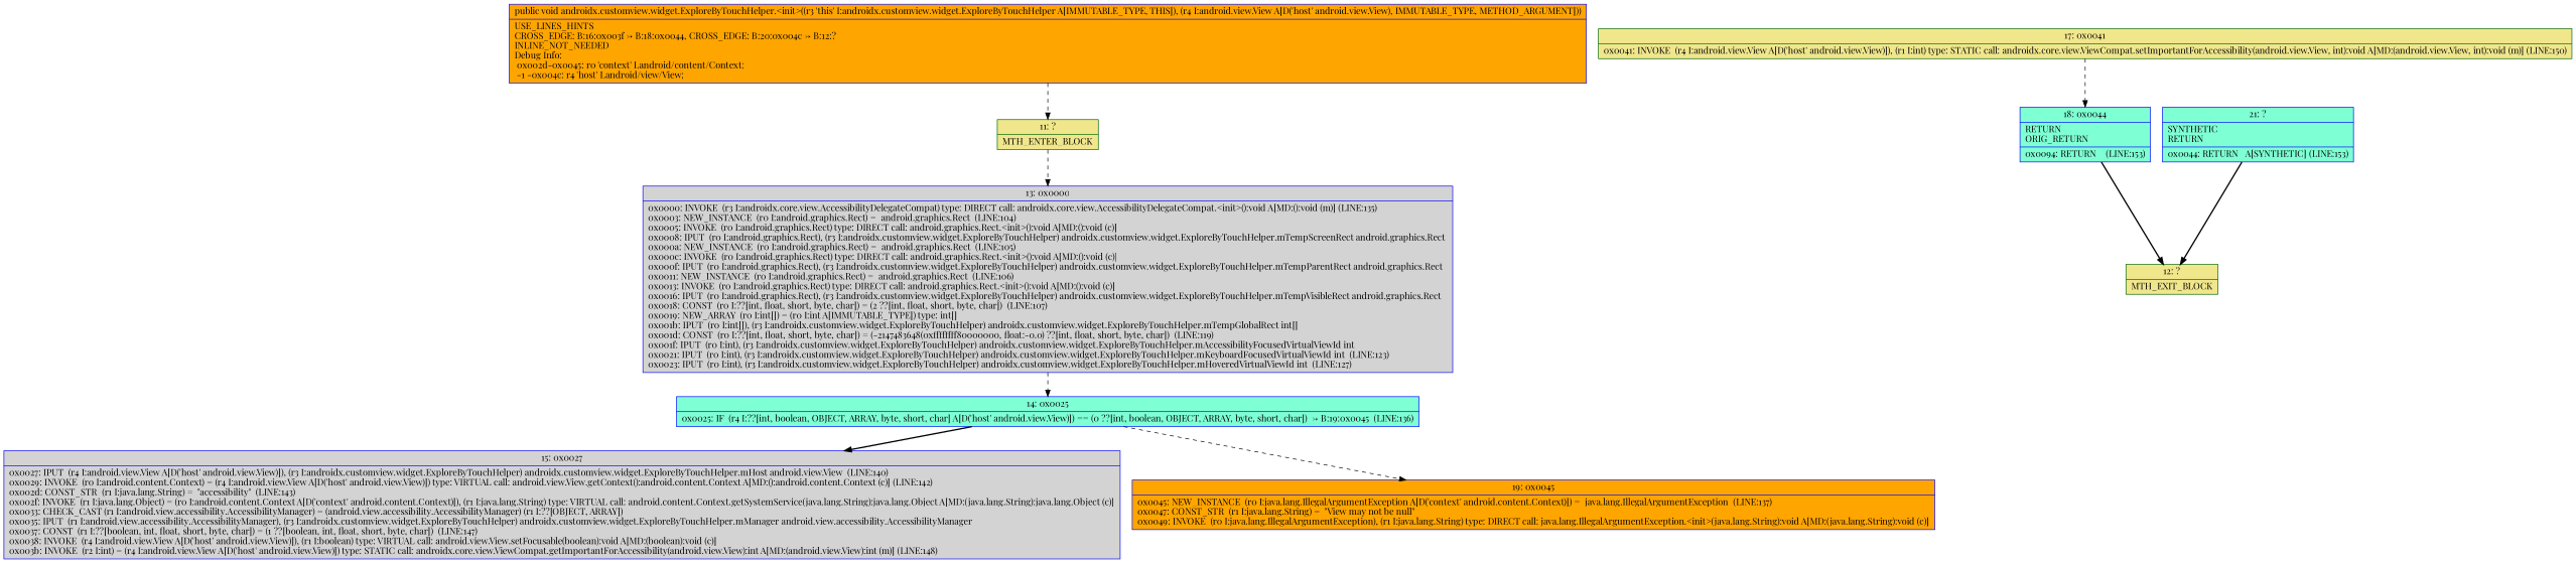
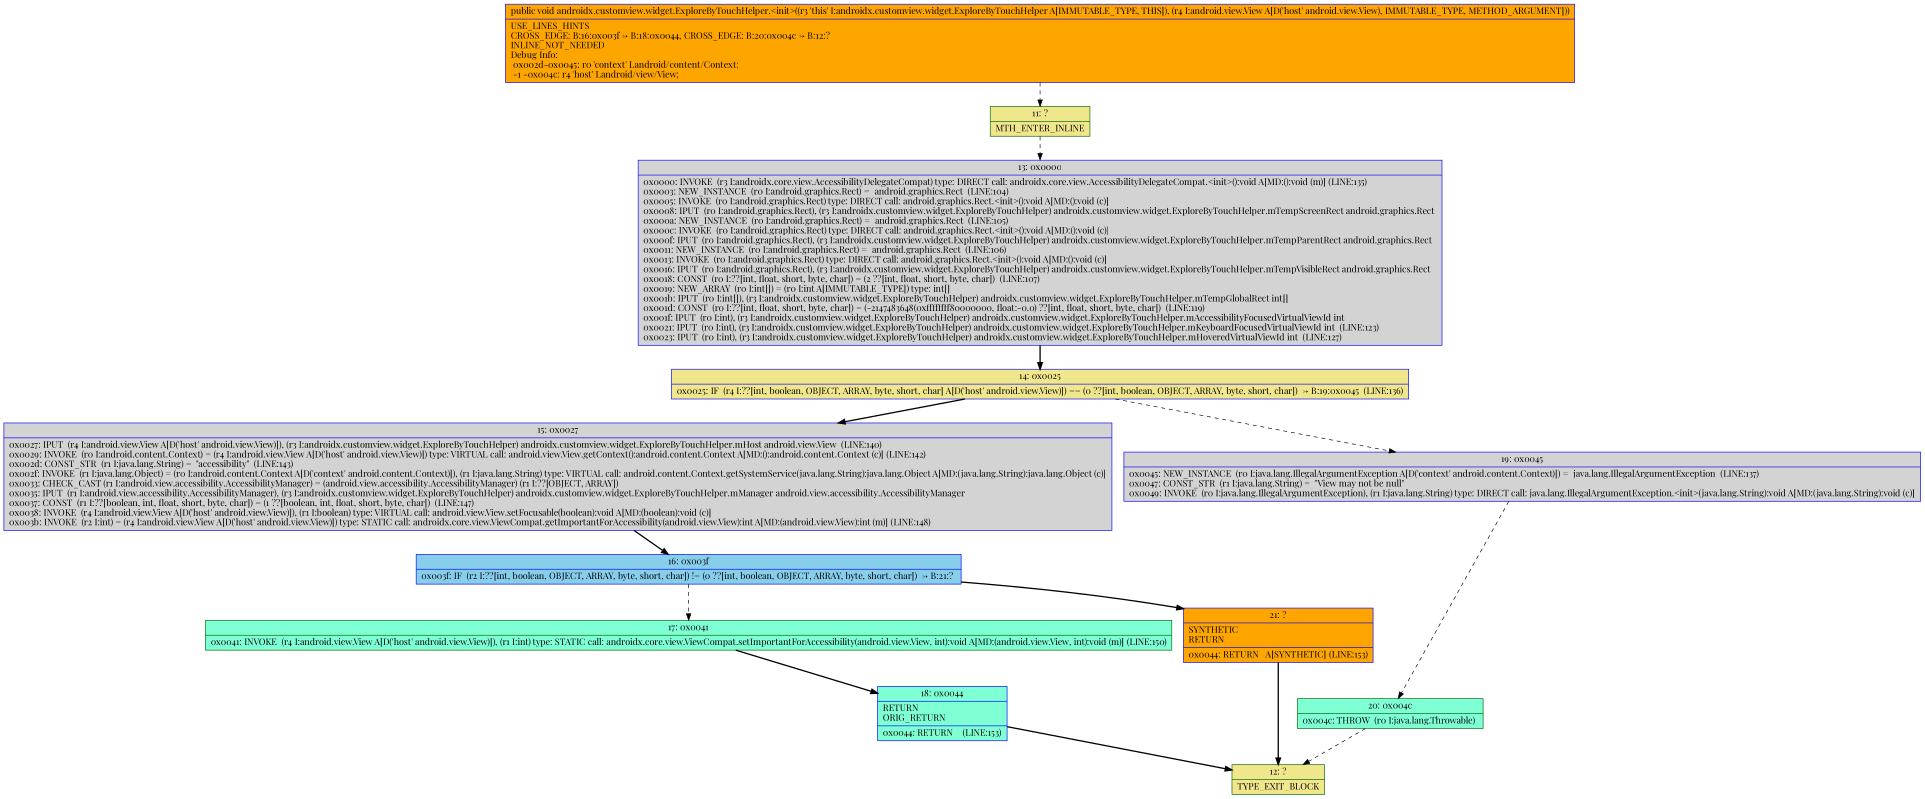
  digraph {
    fontname="Playfair Display"
    node [color=blue fillcolor=khaki fontname="Playfair Display" shape=record style=filled]
    edge [fontname="Playfair Display" style=dashed]
-   n1 [color=darkgreen label="{11\:\ ?|MTH_ENTER_BLOCK\l}"]
+   n1 [color=darkgreen label="{11\:\ ?|MTH_ENTER_INLINE\l}"]
    n2 [fillcolor=lightgrey label="{13\:\ 0x0000|0x0000: INVOKE  (r3 I:androidx.core.view.AccessibilityDelegateCompat) type: DIRECT call: androidx.core.view.AccessibilityDelegateCompat.\<init\>():void A[MD:():void (m)] (LINE:135)\l0x0003: NEW_INSTANCE  (r0 I:android.graphics.Rect) =  android.graphics.Rect  (LINE:104)\l0x0005: INVOKE  (r0 I:android.graphics.Rect) type: DIRECT call: android.graphics.Rect.\<init\>():void A[MD:():void (c)]\l0x0008: IPUT  (r0 I:android.graphics.Rect), (r3 I:androidx.customview.widget.ExploreByTouchHelper) androidx.customview.widget.ExploreByTouchHelper.mTempScreenRect android.graphics.Rect \l0x000a: NEW_INSTANCE  (r0 I:android.graphics.Rect) =  android.graphics.Rect  (LINE:105)\l0x000c: INVOKE  (r0 I:android.graphics.Rect) type: DIRECT call: android.graphics.Rect.\<init\>():void A[MD:():void (c)]\l0x000f: IPUT  (r0 I:android.graphics.Rect), (r3 I:androidx.customview.widget.ExploreByTouchHelper) androidx.customview.widget.ExploreByTouchHelper.mTempParentRect android.graphics.Rect \l0x0011: NEW_INSTANCE  (r0 I:android.graphics.Rect) =  android.graphics.Rect  (LINE:106)\l0x0013: INVOKE  (r0 I:android.graphics.Rect) type: DIRECT call: android.graphics.Rect.\<init\>():void A[MD:():void (c)]\l0x0016: IPUT  (r0 I:android.graphics.Rect), (r3 I:androidx.customview.widget.ExploreByTouchHelper) androidx.customview.widget.ExploreByTouchHelper.mTempVisibleRect android.graphics.Rect \l0x0018: CONST  (r0 I:??[int, float, short, byte, char]) = (2 ??[int, float, short, byte, char])  (LINE:107)\l0x0019: NEW_ARRAY  (r0 I:int[]) = (r0 I:int A[IMMUTABLE_TYPE]) type: int[] \l0x001b: IPUT  (r0 I:int[]), (r3 I:androidx.customview.widget.ExploreByTouchHelper) androidx.customview.widget.ExploreByTouchHelper.mTempGlobalRect int[] \l0x001d: CONST  (r0 I:??[int, float, short, byte, char]) = (\-2147483648(0xffffffff80000000, float:\-0.0) ??[int, float, short, byte, char])  (LINE:119)\l0x001f: IPUT  (r0 I:int), (r3 I:androidx.customview.widget.ExploreByTouchHelper) androidx.customview.widget.ExploreByTouchHelper.mAccessibilityFocusedVirtualViewId int \l0x0021: IPUT  (r0 I:int), (r3 I:androidx.customview.widget.ExploreByTouchHelper) androidx.customview.widget.ExploreByTouchHelper.mKeyboardFocusedVirtualViewId int  (LINE:123)\l0x0023: IPUT  (r0 I:int), (r3 I:androidx.customview.widget.ExploreByTouchHelper) androidx.customview.widget.ExploreByTouchHelper.mHoveredVirtualViewId int  (LINE:127)\l}"]
-   n3 [fillcolor=aquamarine label="{14\:\ 0x0025|0x0025: IF  (r4 I:??[int, boolean, OBJECT, ARRAY, byte, short, char] A[D('host' android.view.View)]) == (0 ??[int, boolean, OBJECT, ARRAY, byte, short, char])  \-\> B:19:0x0045  (LINE:136)\l}"]
+   n3 [label="{14\:\ 0x0025|0x0025: IF  (r4 I:??[int, boolean, OBJECT, ARRAY, byte, short, char] A[D('host' android.view.View)]) == (0 ??[int, boolean, OBJECT, ARRAY, byte, short, char])  \-\> B:19:0x0045  (LINE:136)\l}"]
    n4 [fillcolor=lightgrey label="{15\:\ 0x0027|0x0027: IPUT  (r4 I:android.view.View A[D('host' android.view.View)]), (r3 I:androidx.customview.widget.ExploreByTouchHelper) androidx.customview.widget.ExploreByTouchHelper.mHost android.view.View  (LINE:140)\l0x0029: INVOKE  (r0 I:android.content.Context) = (r4 I:android.view.View A[D('host' android.view.View)]) type: VIRTUAL call: android.view.View.getContext():android.content.Context A[MD:():android.content.Context (c)] (LINE:142)\l0x002d: CONST_STR  (r1 I:java.lang.String) =  \"accessibility\"  (LINE:143)\l0x002f: INVOKE  (r1 I:java.lang.Object) = (r0 I:android.content.Context A[D('context' android.content.Context)]), (r1 I:java.lang.String) type: VIRTUAL call: android.content.Context.getSystemService(java.lang.String):java.lang.Object A[MD:(java.lang.String):java.lang.Object (c)]\l0x0033: CHECK_CAST (r1 I:android.view.accessibility.AccessibilityManager) = (android.view.accessibility.AccessibilityManager) (r1 I:??[OBJECT, ARRAY]) \l0x0035: IPUT  (r1 I:android.view.accessibility.AccessibilityManager), (r3 I:androidx.customview.widget.ExploreByTouchHelper) androidx.customview.widget.ExploreByTouchHelper.mManager android.view.accessibility.AccessibilityManager \l0x0037: CONST  (r1 I:??[boolean, int, float, short, byte, char]) = (1 ??[boolean, int, float, short, byte, char])  (LINE:147)\l0x0038: INVOKE  (r4 I:android.view.View A[D('host' android.view.View)]), (r1 I:boolean) type: VIRTUAL call: android.view.View.setFocusable(boolean):void A[MD:(boolean):void (c)]\l0x003b: INVOKE  (r2 I:int) = (r4 I:android.view.View A[D('host' android.view.View)]) type: STATIC call: androidx.core.view.ViewCompat.getImportantForAccessibility(android.view.View):int A[MD:(android.view.View):int (m)] (LINE:148)\l}"]
-   n5 [fillcolor=orange label="{19\:\ 0x0045|0x0045: NEW_INSTANCE  (r0 I:java.lang.IllegalArgumentException A[D('context' android.content.Context)]) =  java.lang.IllegalArgumentException  (LINE:137)\l0x0047: CONST_STR  (r1 I:java.lang.String) =  \"View may not be null\" \l0x0049: INVOKE  (r0 I:java.lang.IllegalArgumentException), (r1 I:java.lang.String) type: DIRECT call: java.lang.IllegalArgumentException.\<init\>(java.lang.String):void A[MD:(java.lang.String):void (c)]\l}"]
-   n8 [color=darkgreen label="{17\:\ 0x0041|0x0041: INVOKE  (r4 I:android.view.View A[D('host' android.view.View)]), (r1 I:int) type: STATIC call: androidx.core.view.ViewCompat.setImportantForAccessibility(android.view.View, int):void A[MD:(android.view.View, int):void (m)] (LINE:150)\l}"]
-   n9 [fillcolor=aquamarine label="{21\:\ ?|SYNTHETIC\lRETURN\l|0x0044: RETURN   A[SYNTHETIC] (LINE:153)\l}"]
-   n10 [fillcolor=aquamarine label="{18\:\ 0x0044|RETURN\lORIG_RETURN\l|0x0094: RETURN    (LINE:153)\l}"]
-   n11 [color=darkgreen label="{12\:\ ?|MTH_EXIT_BLOCK\l}"]
+   n5 [fillcolor=lightgrey label="{19\:\ 0x0045|0x0045: NEW_INSTANCE  (r0 I:java.lang.IllegalArgumentException A[D('context' android.content.Context)]) =  java.lang.IllegalArgumentException  (LINE:137)\l0x0047: CONST_STR  (r1 I:java.lang.String) =  \"View may not be null\" \l0x0049: INVOKE  (r0 I:java.lang.IllegalArgumentException), (r1 I:java.lang.String) type: DIRECT call: java.lang.IllegalArgumentException.\<init\>(java.lang.String):void A[MD:(java.lang.String):void (c)]\l}"]
+   n6 [fillcolor=skyblue label="{16\:\ 0x003f|0x003f: IF  (r2 I:??[int, boolean, OBJECT, ARRAY, byte, short, char]) != (0 ??[int, boolean, OBJECT, ARRAY, byte, short, char])  \-\> B:21:? \l}"]
+   n7 [color=darkgreen fillcolor=aquamarine label="{20\:\ 0x004c|0x004c: THROW  (r0 I:java.lang.Throwable) \l}"]
+   n8 [color=darkgreen fillcolor=aquamarine label="{17\:\ 0x0041|0x0041: INVOKE  (r4 I:android.view.View A[D('host' android.view.View)]), (r1 I:int) type: STATIC call: androidx.core.view.ViewCompat.setImportantForAccessibility(android.view.View, int):void A[MD:(android.view.View, int):void (m)] (LINE:150)\l}"]
+   n9 [fillcolor=orange label="{21\:\ ?|SYNTHETIC\lRETURN\l|0x0044: RETURN   A[SYNTHETIC] (LINE:153)\l}"]
+   n10 [fillcolor=aquamarine label="{18\:\ 0x0044|RETURN\lORIG_RETURN\l|0x0044: RETURN    (LINE:153)\l}"]
+   n11 [color=darkgreen label="{12\:\ ?|TYPE_EXIT_BLOCK\l}"]
    n12 [fillcolor=orange label="{public void androidx.customview.widget.ExploreByTouchHelper.\<init\>((r3 'this' I:androidx.customview.widget.ExploreByTouchHelper A[IMMUTABLE_TYPE, THIS]), (r4 I:android.view.View A[D('host' android.view.View), IMMUTABLE_TYPE, METHOD_ARGUMENT]))  | USE_LINES_HINTS\lCROSS_EDGE: B:16:0x003f \-\> B:18:0x0044, CROSS_EDGE: B:20:0x004c \-\> B:12:?\lINLINE_NOT_NEEDED\lDebug Info:\l  0x002d\-0x0045: r0 'context' Landroid\/content\/Context;\l  \-1 \-0x004c: r4 'host' Landroid\/view\/View;\l}"]
    n1 -> n2
-   n2 -> n3
+   n2 -> n3 [style=bold]
    n3 -> n4 [style=bold]
    n3 -> n5
-   n8 -> n10
+   n4 -> n6 [style=bold]
+   n5 -> n7
+   n6 -> n8
+   n6 -> n9 [style=bold]
+   n7 -> n11
+   n8 -> n10 [style=bold]
    n9 -> n11 [style=bold]
    n10 -> n11 [style=bold]
    n12 -> n1
  }
